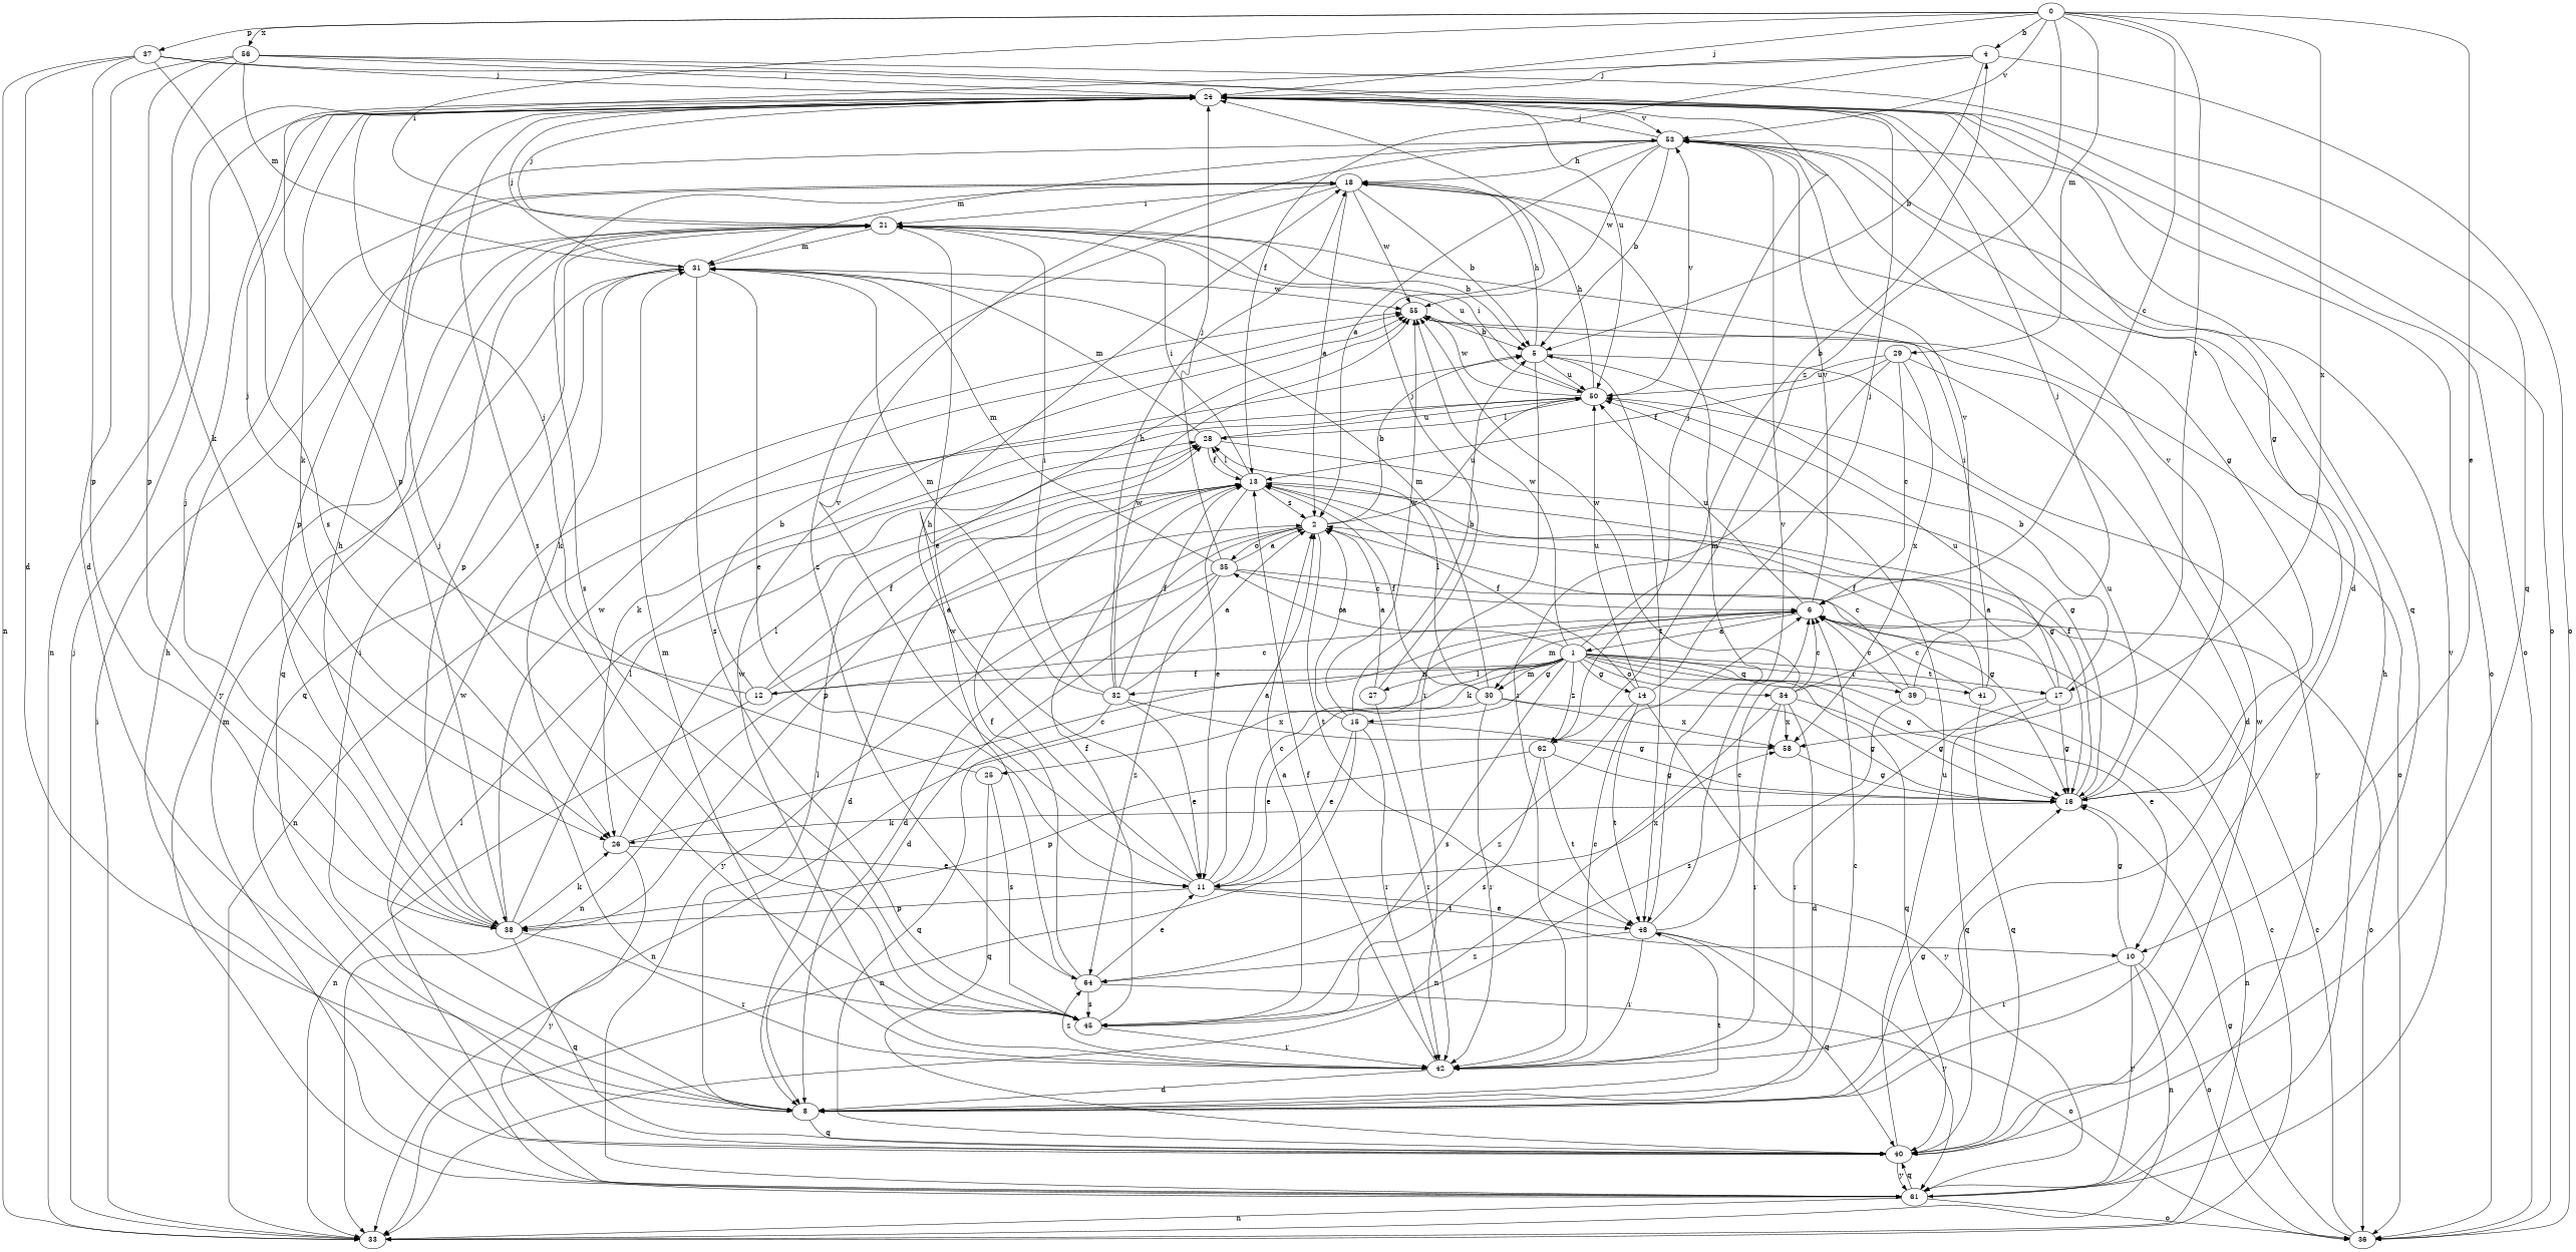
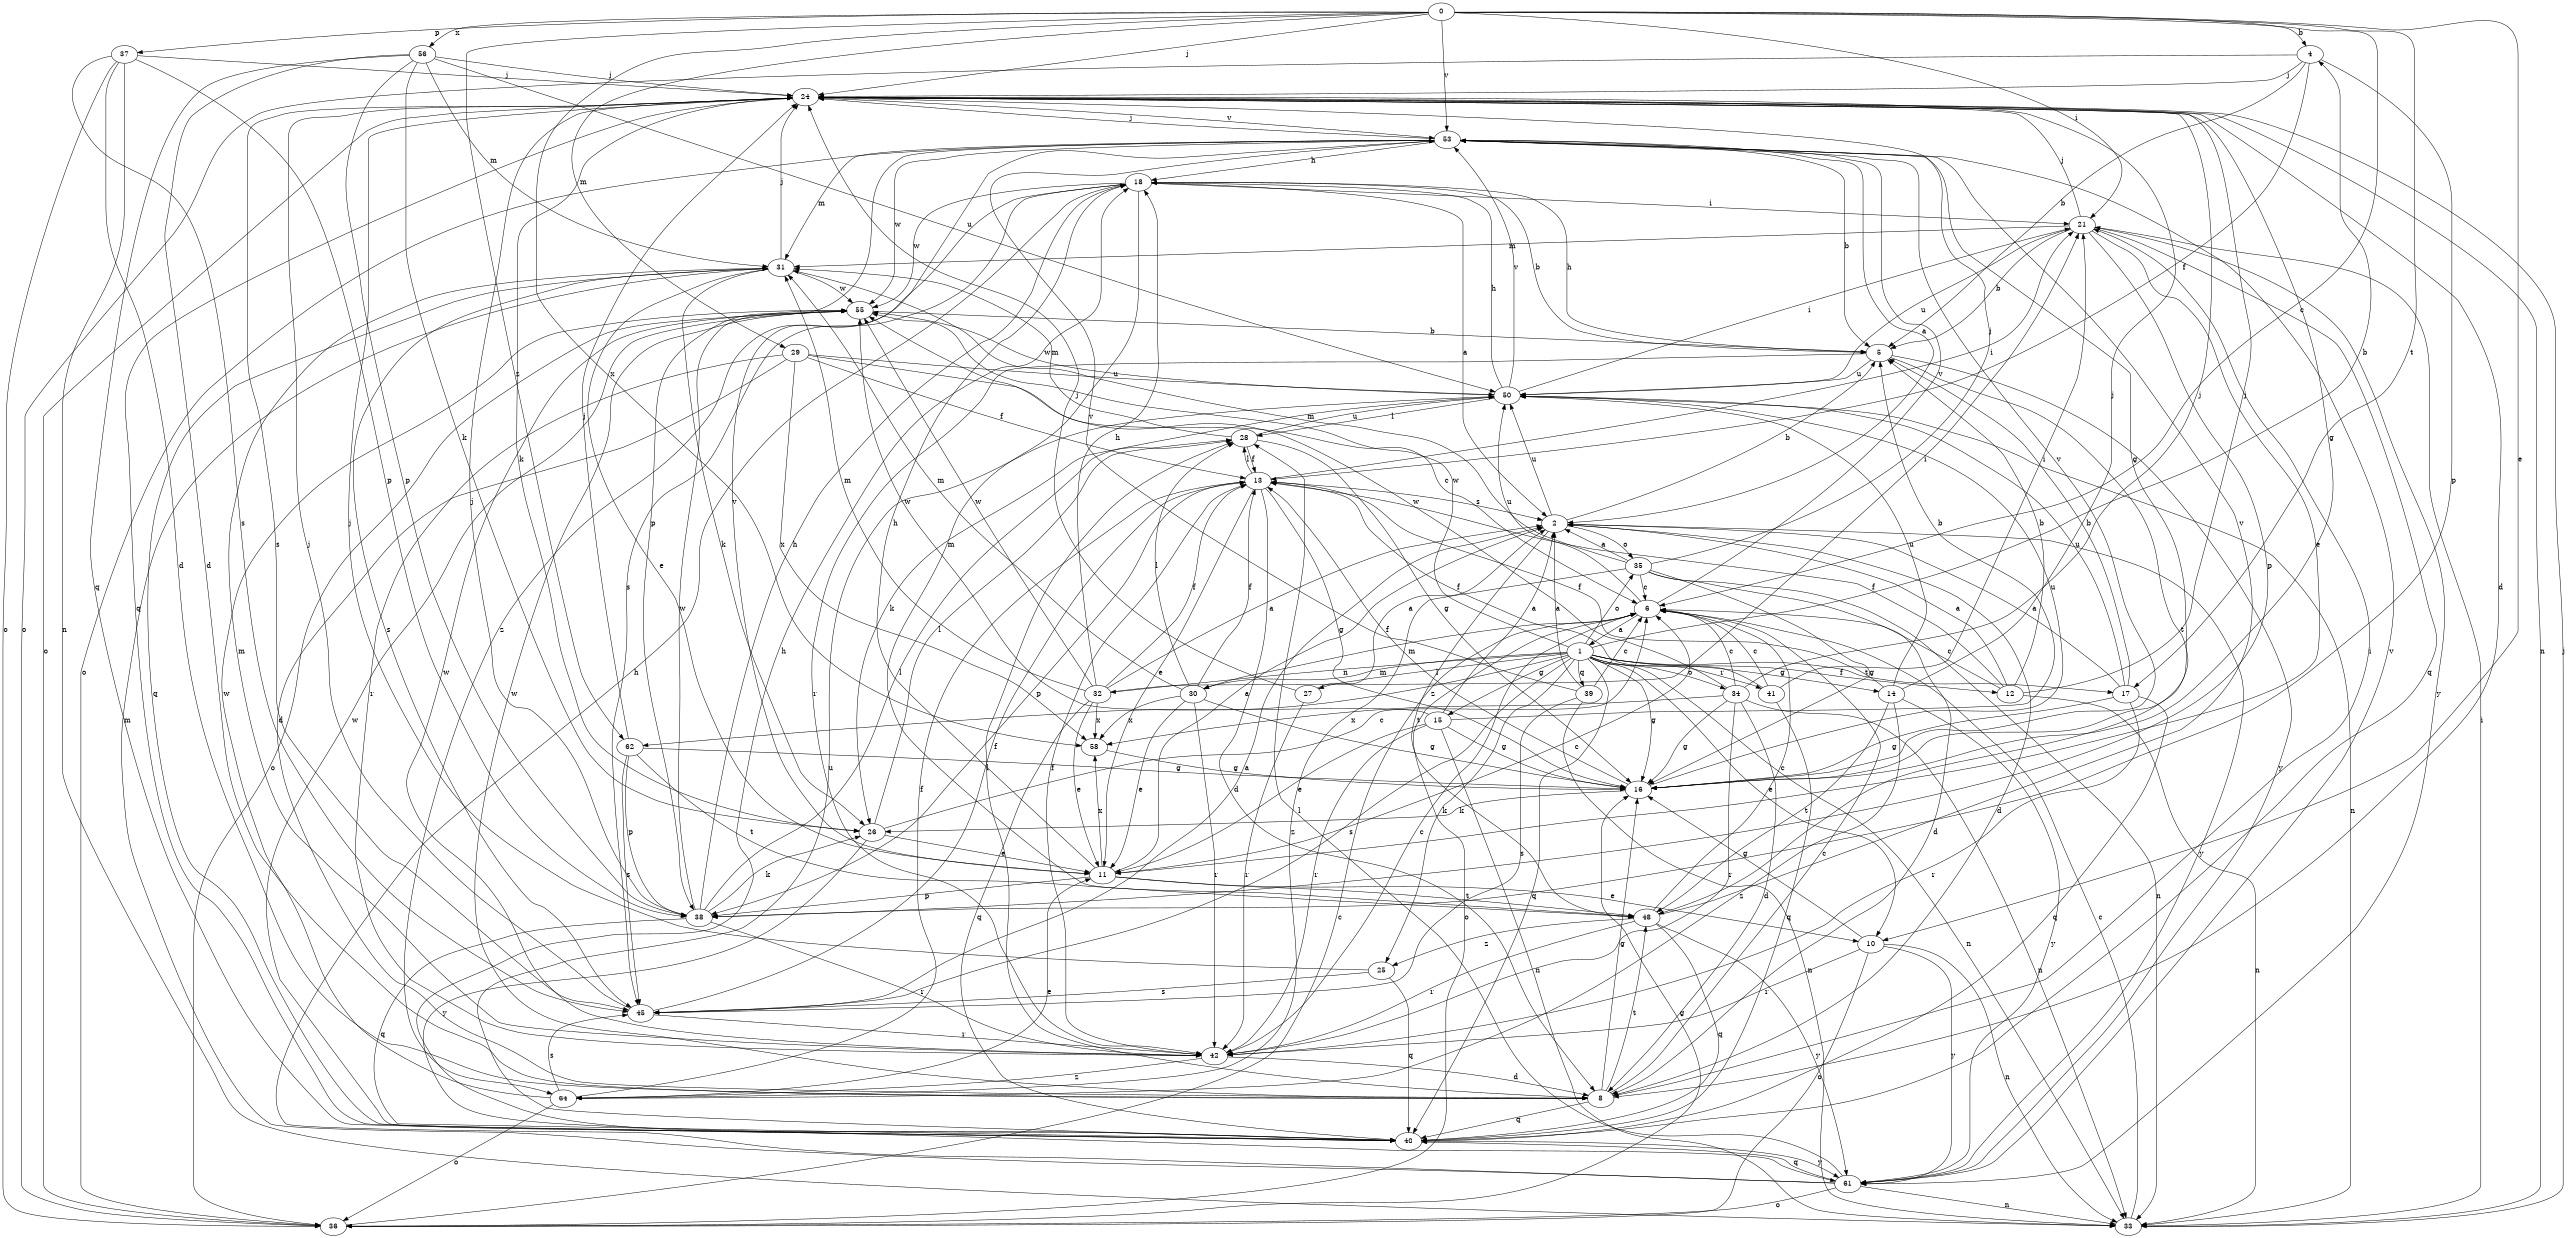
  strict digraph {
    0
    4
    6
    10
    21
    24
    29
    37
    n9 [label=17]
    53
    56
    58
    62
    5
    13
    36
    38
    1
    30
    50
    16
    33
    61
    42
    40
    11
    31
    45
    8
    26
    2
    55
    18
    48
    12
    14
    15
    25
    27
    32
    34
    35
    39
    41
    64
    28
    0 -> 4 [label=b]
    0 -> 6 [label=c]
    0 -> 10 [label=e]
    0 -> 21 [label=i]
    0 -> 24 [label=j]
    0 -> 29 [label=m]
    0 -> 37 [label=p]
    0 -> n9 [label=t]
    0 -> 53 [label=v]
    0 -> 56 [label=x]
    0 -> 58 [label=x]
    0 -> 62 [label=z]
    4 -> 24 [label=j]
    4 -> 5 [label=b]
    4 -> 13 [label=f]
    4 -> 36 [label=o]
    4 -> 38 [label=p]
    6 -> 53 [label=v]
    6 -> 36 [label=o]
    6 -> 1 [label=a]
    6 -> 30 [label=m]
    6 -> 50 [label=u]
    10 -> 36 [label=o]
    10 -> 16 [label=g]
    10 -> 33 [label=n]
    10 -> 61 [label=y]
    10 -> 42 [label=r]
    21 -> 24 [label=j]
    21 -> 5 [label=b]
    21 -> 38 [label=p]
    21 -> 50 [label=u]
    21 -> 61 [label=y]
    21 -> 40 [label=q]
    21 -> 11 [label=e]
    21 -> 31 [label=m]
    24 -> 53 [label=v]
    24 -> 36 [label=o]
    24 -> 16 [label=g]
    24 -> 33 [label=n]
    24 -> 40 [label=q]
    24 -> 45 [label=s]
    24 -> 8 [label=d]
    24 -> 26 [label=k]
    29 -> 6 [label=c]
    29 -> 58 [label=x]
    29 -> 13 [label=f]
    29 -> 50 [label=u]
    29 -> 42 [label=r]
    29 -> 8 [label=d]
    37 -> 24 [label=j]
    37 -> 36 [label=o]
    37 -> 38 [label=p]
    37 -> 33 [label=n]
    37 -> 45 [label=s]
    37 -> 8 [label=d]
    n9 -> 5 [label=b]
    n9 -> 50 [label=u]
    n9 -> 16 [label=g]
    n9 -> 42 [label=r]
    n9 -> 40 [label=q]
    n9 -> 2 [label=a]
    53 -> 24 [label=j]
    53 -> 5 [label=b]
    53 -> 36 [label=o]
    53 -> 38 [label=p]
    53 -> 16 [label=g]
    53 -> 31 [label=m]
    53 -> 2 [label=a]
    53 -> 55 [label=w]
    53 -> 18 [label=h]
    56 -> 24 [label=j]
    56 -> 38 [label=p]
    56 -> 50 [label=u]
    56 -> 40 [label=q]
    56 -> 31 [label=m]
    56 -> 8 [label=d]
    56 -> 26 [label=k]
    58 -> 16 [label=g]
    62 -> 24 [label=j]
    62 -> 38 [label=p]
    62 -> 16 [label=g]
    62 -> 45 [label=s]
    62 -> 48 [label=t]
    5 -> 50 [label=u]
    5 -> 61 [label=y]
    5 -> 42 [label=r]
    5 -> 18 [label=h]
    5 -> 48 [label=t]
    13 -> 21 [label=i]
    13 -> 38 [label=p]
    13 -> 16 [label=g]
    13 -> 11 [label=e]
    13 -> 8 [label=d]
    13 -> 2 [label=s]
    13 -> 28 [label=l]
    36 -> 6 [label=c]
    36 -> 16 [label=g]
    38 -> 24 [label=j]
    38 -> 42 [label=r]
    38 -> 40 [label=q]
    38 -> 26 [label=k]
    38 -> 55 [label=w]
    38 -> 18 [label=h]
    38 -> 28 [label=l]
    1 -> 4 [label=b]
    1 -> 10 [label=e]
    1 -> n9 [label=t]
    1 -> 62 [label=z]
    1 -> 30 [label=m]
    1 -> 16 [label=g]
    1 -> 33 [label=n]
    1 -> 40 [label=q]
    1 -> 45 [label=s]
    1 -> 55 [label=w]
    1 -> 12 [label=f]
    1 -> 14 [label=g]
    1 -> 15 [label=g]
    1 -> 25 [label=k]
    1 -> 27 [label=l]
    1 -> 32 [label=n]
    1 -> 34 [label=o]
    1 -> 35 [label=o]
    1 -> 39 [label=q]
    1 -> 41 [label=r]
    30 -> 58 [label=x]
    30 -> 13 [label=f]
    30 -> 16 [label=g]
    30 -> 42 [label=r]
    30 -> 11 [label=e]
    30 -> 31 [label=m]
    30 -> 28 [label=l]
    50 -> 21 [label=i]
    50 -> 53 [label=v]
    50 -> 33 [label=n]
    50 -> 26 [label=k]
    50 -> 55 [label=w]
    50 -> 18 [label=h]
    50 -> 28 [label=l]
    16 -> 53 [label=v]
    16 -> 13 [label=f]
    16 -> 50 [label=u]
    16 -> 26 [label=k]
    33 -> 6 [label=c]
    33 -> 21 [label=i]
    33 -> 24 [label=j]
    61 -> 53 [label=v]
    61 -> 36 [label=o]
    61 -> 33 [label=n]
    61 -> 40 [label=q]
    61 -> 31 [label=m]
    61 -> 18 [label=h]
    61 -> 28 [label=l]
    42 -> 6 [label=c]
    42 -> 13 [label=f]
    42 -> 31 [label=m]
    42 -> 8 [label=d]
    42 -> 55 [label=w]
    42 -> 64 [label=z]
    40 -> 50 [label=u]
    40 -> 61 [label=y]
    40 -> 55 [label=w]
    40 -> 18 [label=h]
    11 -> 6 [label=c]
    11 -> 10 [label=e]
    11 -> 53 [label=v]
    11 -> 58 [label=x]
    11 -> 38 [label=p]
    11 -> 2 [label=a]
    11 -> 18 [label=h]
    11 -> 48 [label=t]
    31 -> 24 [label=j]
    31 -> 40 [label=q]
    31 -> 11 [label=e]
    31 -> 45 [label=s]
    31 -> 26 [label=k]
    31 -> 55 [label=w]
    45 -> 24 [label=j]
    45 -> 13 [label=f]
    45 -> 42 [label=r]
    45 -> 2 [label=a]
    8 -> 6 [label=c]
    8 -> 21 [label=i]
    8 -> 16 [label=g]
    8 -> 40 [label=q]
    8 -> 55 [label=w]
    8 -> 48 [label=t]
    8 -> 28 [label=l]
    26 -> 6 [label=c]
    26 -> 61 [label=y]
    26 -> 11 [label=e]
    26 -> 28 [label=l]
    2 -> 5 [label=b]
    2 -> 50 [label=u]
    2 -> 61 [label=y]
    2 -> 8 [label=d]
    2 -> 48 [label=t]
    2 -> 35 [label=o]
    55 -> 5 [label=b]
    55 -> 36 [label=o]
    18 -> 21 [label=i]
    18 -> 5 [label=b]
    18 -> 45 [label=s]
    18 -> 2 [label=a]
    18 -> 55 [label=w]
    18 -> 48 [label=m]
    18 -> 64 [label=z]
    48 -> 6 [label=c]
    48 -> 53 [label=v]
    48 -> 61 [label=y]
    48 -> 42 [label=r]
    48 -> 40 [label=q]
-   48 -> 64 [label=z]
+   48 -> 25 [label=z]
    12 -> 6 [label=c]
    12 -> 24 [label=j]
    12 -> 5 [label=b]
    12 -> 13 [label=f]
    12 -> 33 [label=n]
    12 -> 2 [label=a]
    14 -> 24 [label=j]
    14 -> 13 [label=f]
    14 -> 50 [label=u]
    14 -> 61 [label=y]
    14 -> 48 [label=t]
    14 -> 64 [label=z]
    15 -> 5 [label=b]
    15 -> 16 [label=g]
    15 -> 33 [label=n]
    15 -> 42 [label=r]
    15 -> 11 [label=e]
    15 -> 2 [label=a]
    15 -> 55 [label=w]
    25 -> 24 [label=j]
    25 -> 40 [label=q]
    25 -> 45 [label=s]
    27 -> 24 [label=j]
    27 -> 42 [label=r]
    27 -> 2 [label=a]
    32 -> 21 [label=i]
    32 -> 58 [label=x]
    32 -> 13 [label=f]
    32 -> 40 [label=q]
    32 -> 11 [label=e]
    32 -> 31 [label=m]
    32 -> 2 [label=a]
    32 -> 55 [label=w]
    32 -> 18 [label=h]
    34 -> 6 [label=c]
    34 -> 24 [label=j]
    34 -> 58 [label=x]
    34 -> 16 [label=g]
    34 -> 33 [label=n]
    34 -> 42 [label=r]
    34 -> 8 [label=d]
    34 -> 55 [label=w]
    35 -> 6 [label=c]
    35 -> 24 [label=j]
    35 -> 16 [label=g]
    35 -> 33 [label=n]
    35 -> 31 [label=m]
    35 -> 8 [label=d]
    35 -> 2 [label=a]
    35 -> 64 [label=z]
    39 -> 6 [label=c]
    39 -> 53 [label=v]
    39 -> 33 [label=n]
    39 -> 45 [label=s]
-   39 -> 2 [label=c]
+   39 -> 2 [label=a]
    41 -> 6 [label=c]
    41 -> 21 [label=i]
    41 -> 13 [label=f]
    41 -> 40 [label=q]
    64 -> 13 [label=f]
    64 -> 36 [label=o]
    64 -> 11 [label=e]
    64 -> 45 [label=s]
    64 -> 55 [label=w]
    28 -> 13 [label=f]
    28 -> 50 [label=u]
    28 -> 16 [label=g]
    28 -> 31 [label=m]
  }
